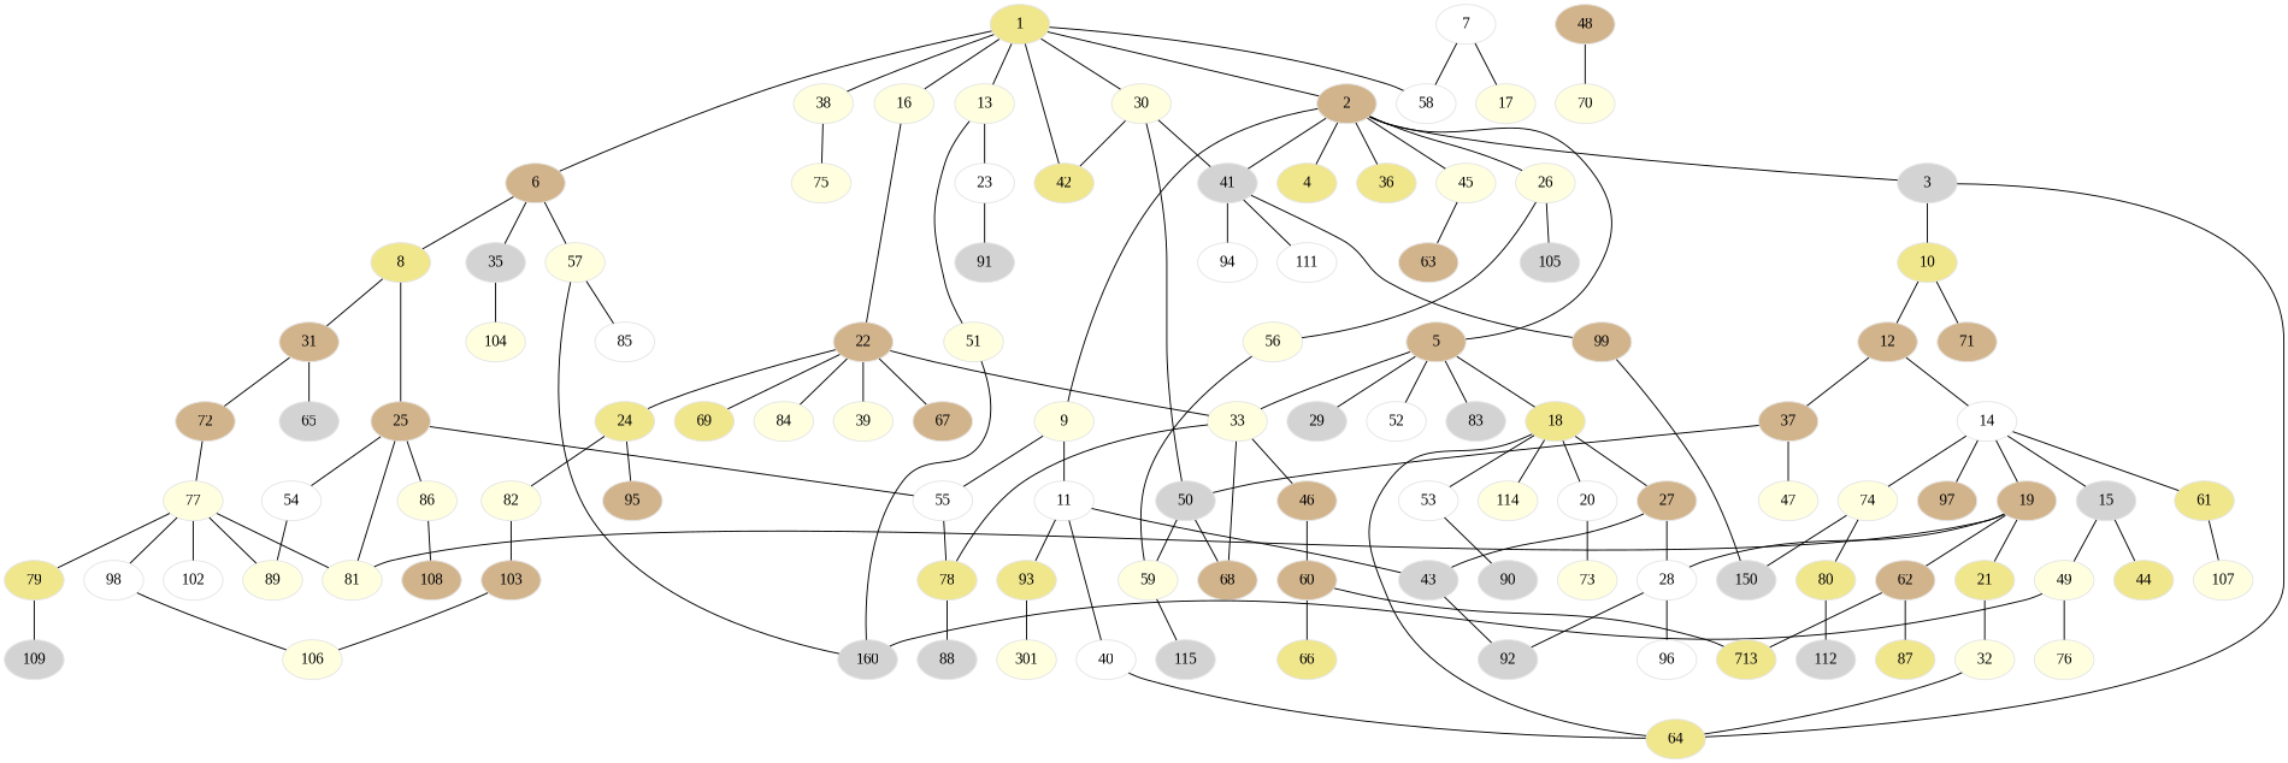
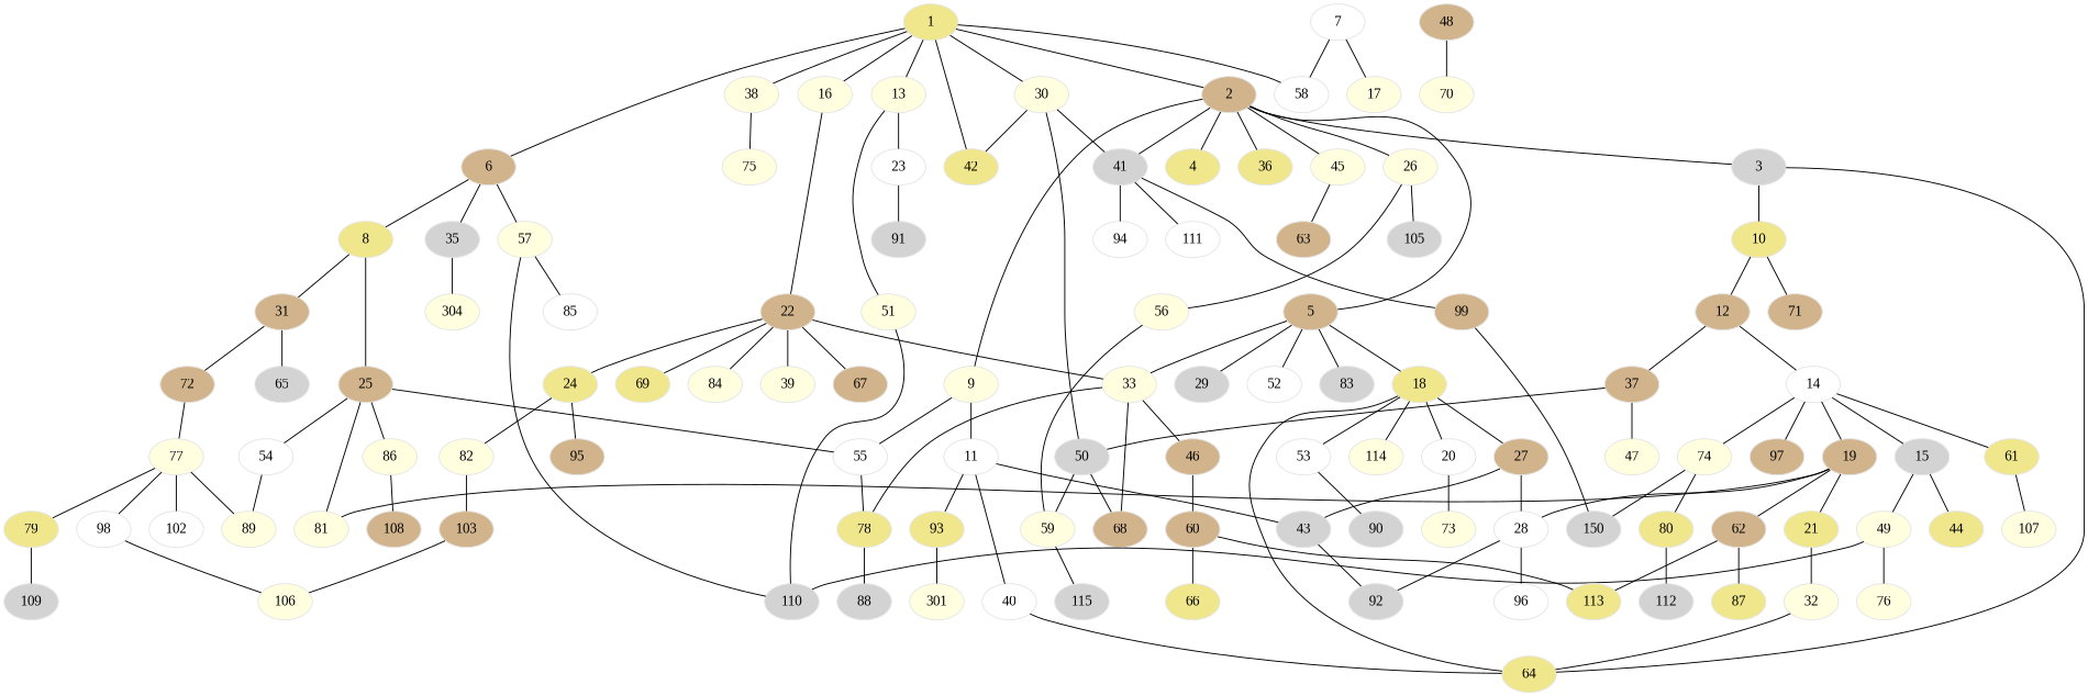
  graph {
    fontname="Liberation Serif"
    node [color=gray90 fillcolor=lightyellow fontname="Liberation Serif" style=filled]
    edge [fontname="Liberation Serif"]
    1 [fillcolor=khaki]
    2 [fillcolor=tan]
    6 [fillcolor=tan]
    13
    16
    30
    38
    58 [fillcolor=white]
    42 [fillcolor=khaki]
    3 [fillcolor=lightgrey]
    4 [fillcolor=khaki]
    5 [fillcolor=tan]
    9
    26
    36 [fillcolor=khaki]
    41 [fillcolor=lightgrey]
    45
    8 [fillcolor=khaki]
    35 [fillcolor=lightgrey]
    57
    7 [fillcolor=white]
    17
    23 [fillcolor=white]
    51
    22 [fillcolor=tan]
    50 [fillcolor=lightgrey]
    75
    10 [fillcolor=khaki]
    64 [fillcolor=khaki]
    18 [fillcolor=khaki]
    29 [fillcolor=lightgrey]
    33
    52 [fillcolor=white]
    83 [fillcolor=lightgrey]
    11 [fillcolor=white]
    55 [fillcolor=white]
    56
    105 [fillcolor=lightgrey]
    94 [fillcolor=white]
    99 [fillcolor=tan]
    111 [fillcolor=white]
    63 [fillcolor=tan]
    12 [fillcolor=tan]
    71 [fillcolor=tan]
    20 [fillcolor=white]
    27 [fillcolor=tan]
    53 [fillcolor=white]
    114
    46 [fillcolor=tan]
    68 [fillcolor=tan]
    78 [fillcolor=khaki]
    25 [fillcolor=tan]
    31 [fillcolor=tan]
-   104
-   110 [fillcolor=lightgrey label=160]
+   104 [label=304]
+   110 [fillcolor=lightgrey]
    85 [fillcolor=white]
    81
    54 [fillcolor=white]
    86
    65 [fillcolor=lightgrey]
    72 [fillcolor=tan]
    40 [fillcolor=white]
    43 [fillcolor=lightgrey]
    93 [fillcolor=khaki]
    48 [fillcolor=tan]
    70
    77
    89
    79 [fillcolor=khaki]
    98 [fillcolor=white]
    102 [fillcolor=white]
    14 [fillcolor=white]
    37 [fillcolor=tan]
    92 [fillcolor=lightgrey]
    n75 [label=301]
    15 [fillcolor=lightgrey]
    19 [fillcolor=tan]
    61 [fillcolor=khaki]
    74
    97 [fillcolor=tan]
    47
    91 [fillcolor=lightgrey]
    44 [fillcolor=khaki]
    49
    21 [fillcolor=khaki]
    28 [fillcolor=white]
    62 [fillcolor=tan]
    107
    80 [fillcolor=khaki]
    n90 [fillcolor=lightgrey label=150]
    76
    24 [fillcolor=khaki]
    39
    67 [fillcolor=tan]
    69 [fillcolor=khaki]
    84
    73
    90 [fillcolor=lightgrey]
    32
    96 [fillcolor=white]
-   113 [fillcolor=khaki label=713]
+   113 [fillcolor=khaki]
    87 [fillcolor=khaki]
    82
    95 [fillcolor=tan]
    103 [fillcolor=tan]
    108 [fillcolor=tan]
    59
    60 [fillcolor=tan]
    88 [fillcolor=lightgrey]
    66 [fillcolor=khaki]
    115 [fillcolor=lightgrey]
    112 [fillcolor=lightgrey]
    109 [fillcolor=lightgrey]
    106
    1 -- 2
    1 -- 6
    1 -- 13
    1 -- 16
    1 -- 30
    1 -- 38
    1 -- 58
    1 -- 42
    2 -- 3
    2 -- 4
    2 -- 5
    2 -- 9
    2 -- 26
    2 -- 36
    2 -- 41
    2 -- 45
    6 -- 8
    6 -- 35
    6 -- 57
    13 -- 23
    13 -- 51
    16 -- 22
    30 -- 42
    30 -- 41
    30 -- 50
    38 -- 75
    3 -- 10
    3 -- 64
    5 -- 18
    5 -- 29
    5 -- 33
    5 -- 52
    5 -- 83
    9 -- 11
    9 -- 55
    26 -- 56
    26 -- 105
    41 -- 94
    41 -- 99
    41 -- 111
    45 -- 63
    8 -- 25
    8 -- 31
    35 -- 104
    57 -- 110
    57 -- 85
    7 -- 58
    7 -- 17
    23 -- 91
    51 -- 110
    22 -- 33
    22 -- 24
    22 -- 39
    22 -- 67
    22 -- 69
    22 -- 84
    50 -- 68
    50 -- 59
    10 -- 12
    10 -- 71
    18 -- 64
    18 -- 20
    18 -- 27
    18 -- 53
    18 -- 114
    33 -- 46
    33 -- 68
    33 -- 78
    11 -- 40
    11 -- 43
    11 -- 93
    55 -- 78
    56 -- 59
    99 -- n90
    12 -- 14
    12 -- 37
    20 -- 73
    27 -- 43
    27 -- 28
    53 -- 90
    46 -- 60
    78 -- 88
    25 -- 55
    25 -- 81
    25 -- 54
    25 -- 86
    31 -- 65
    31 -- 72
    54 -- 89
    86 -- 108
    72 -- 77
    40 -- 64
    43 -- 92
    93 -- n75
    48 -- 70
-   77 -- 81
    77 -- 89
    77 -- 79
    77 -- 98
    77 -- 102
    79 -- 109
    98 -- 106
    14 -- 15
    14 -- 19
    14 -- 61
    14 -- 74
    14 -- 97
    37 -- 50
    37 -- 47
    15 -- 44
    15 -- 49
    19 -- 81
    19 -- 21
    19 -- 28
    19 -- 62
    61 -- 107
    74 -- 80
    74 -- n90
    49 -- 110
    49 -- 76
    21 -- 32
    28 -- 92
    28 -- 96
    62 -- 113
    62 -- 87
    80 -- 112
    24 -- 82
    24 -- 95
    32 -- 64
    82 -- 103
    103 -- 106
    59 -- 115
    60 -- 113
    60 -- 66
  }
